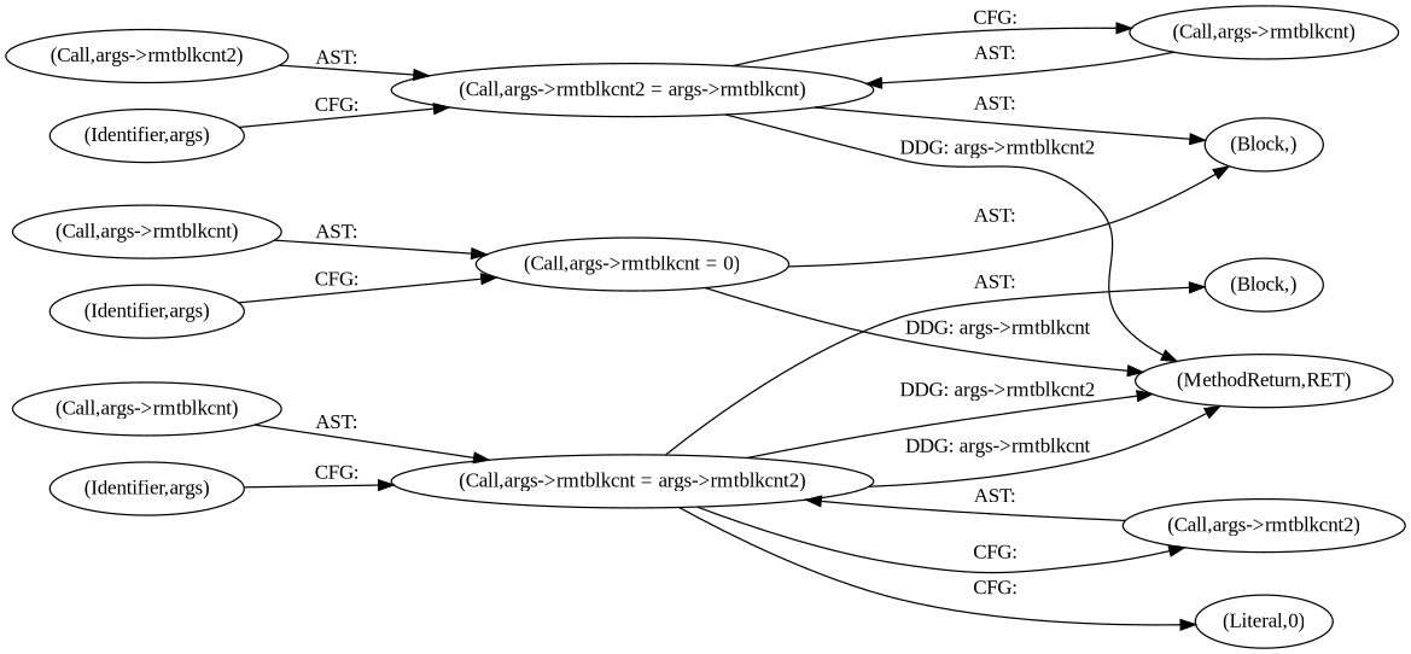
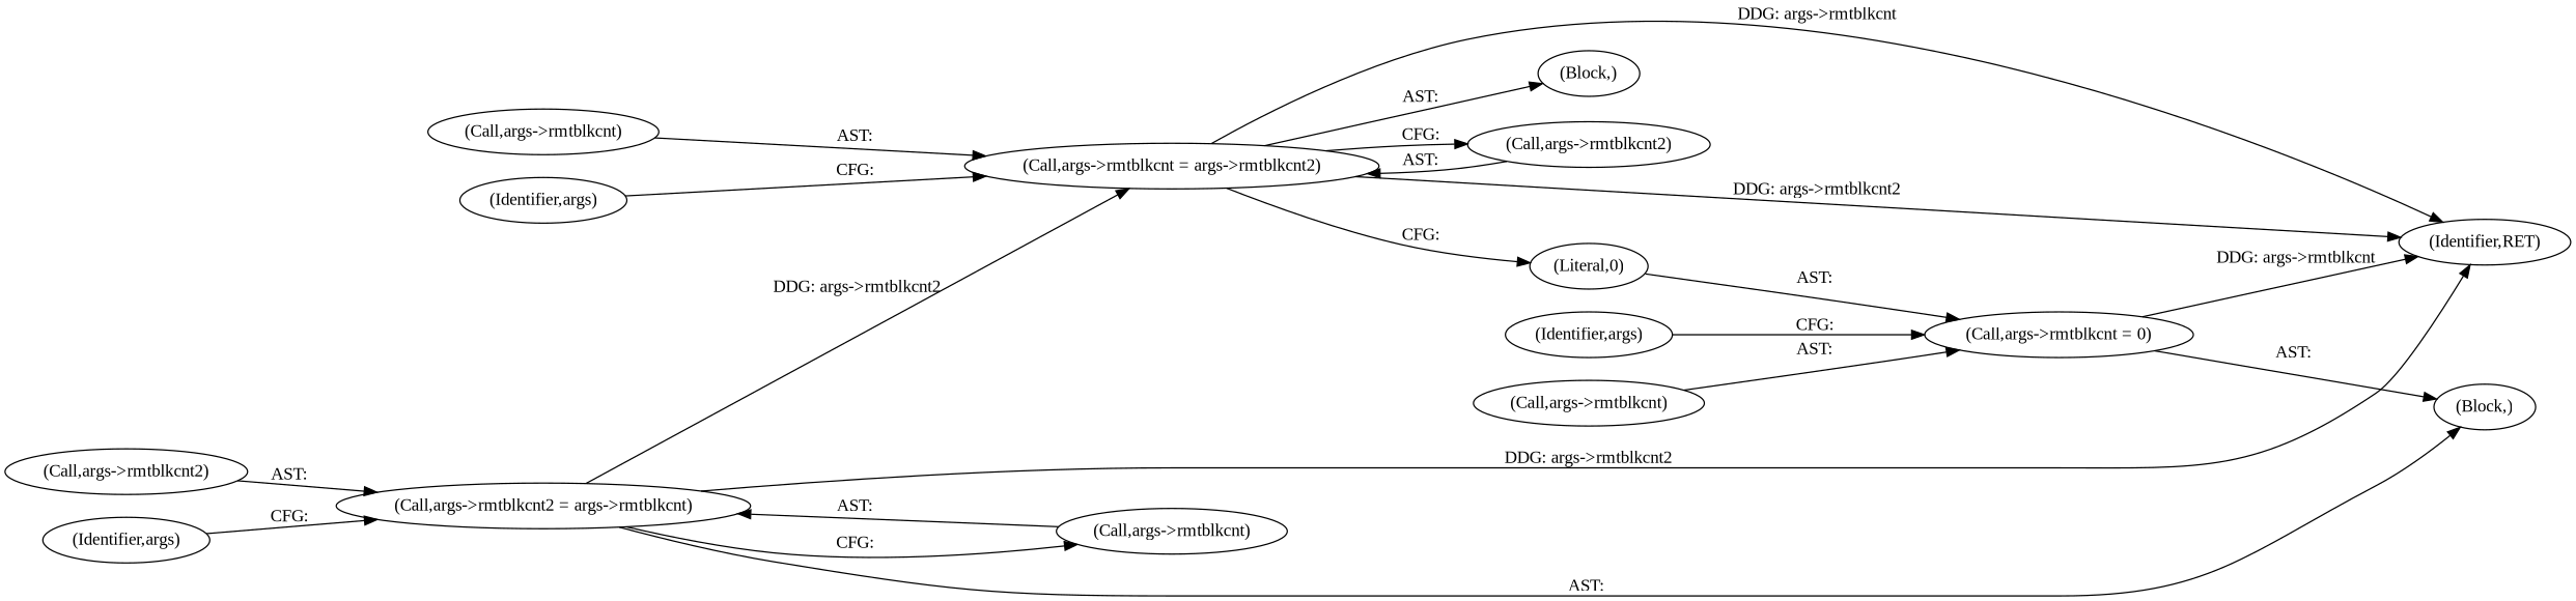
  digraph {
    fontname="Liberation Serif"
    rankdir=LR
    node [fontname="Liberation Serif"]
    edge [fontname="Liberation Serif"]
    n1 [label="(Call,args->rmtblkcnt2 = args->rmtblkcnt)"]
    n2 [label="(Call,args->rmtblkcnt = args->rmtblkcnt2)"]
-   n3 [label="(MethodReturn,RET)"]
+   n3 [label="(Identifier,RET)"]
    n4 [label="(Call,args->rmtblkcnt)"]
    n5 [label="(Block,)"]
    n6 [label="(Literal,0)"]
    n7 [label="(Block,)"]
    n8 [label="(Call,args->rmtblkcnt2)"]
    n9 [label="(Call,args->rmtblkcnt = 0)"]
    n10 [label="(Call,args->rmtblkcnt2)"]
    n11 [label="(Call,args->rmtblkcnt)"]
    n12 [label="(Identifier,args)"]
    n13 [label="(Call,args->rmtblkcnt)"]
    n14 [label="(Identifier,args)"]
    n15 [label="(Identifier,args)"]
+   n1 -> n2 [label="DDG: args->rmtblkcnt2"]
    n1 -> n3 [label="DDG: args->rmtblkcnt2"]
    n1 -> n4 [label="CFG: "]
    n1 -> n5 [label="AST: "]
    n2 -> n3 [label="DDG: args->rmtblkcnt2"]
    n2 -> n3 [label="DDG: args->rmtblkcnt"]
    n2 -> n6 [label="CFG: "]
    n2 -> n7 [label="AST: "]
    n2 -> n8 [label="CFG: "]
    n4 -> n1 [label="AST: "]
+   n6 -> n9 [label="AST: "]
    n8 -> n2 [label="AST: "]
    n9 -> n3 [label="DDG: args->rmtblkcnt"]
    n9 -> n5 [label="AST: "]
    n10 -> n1 [label="AST: "]
    n11 -> n2 [label="AST: "]
    n12 -> n2 [label="CFG: "]
    n13 -> n9 [label="AST: "]
    n14 -> n1 [label="CFG: "]
    n15 -> n9 [label="CFG: "]
  }
